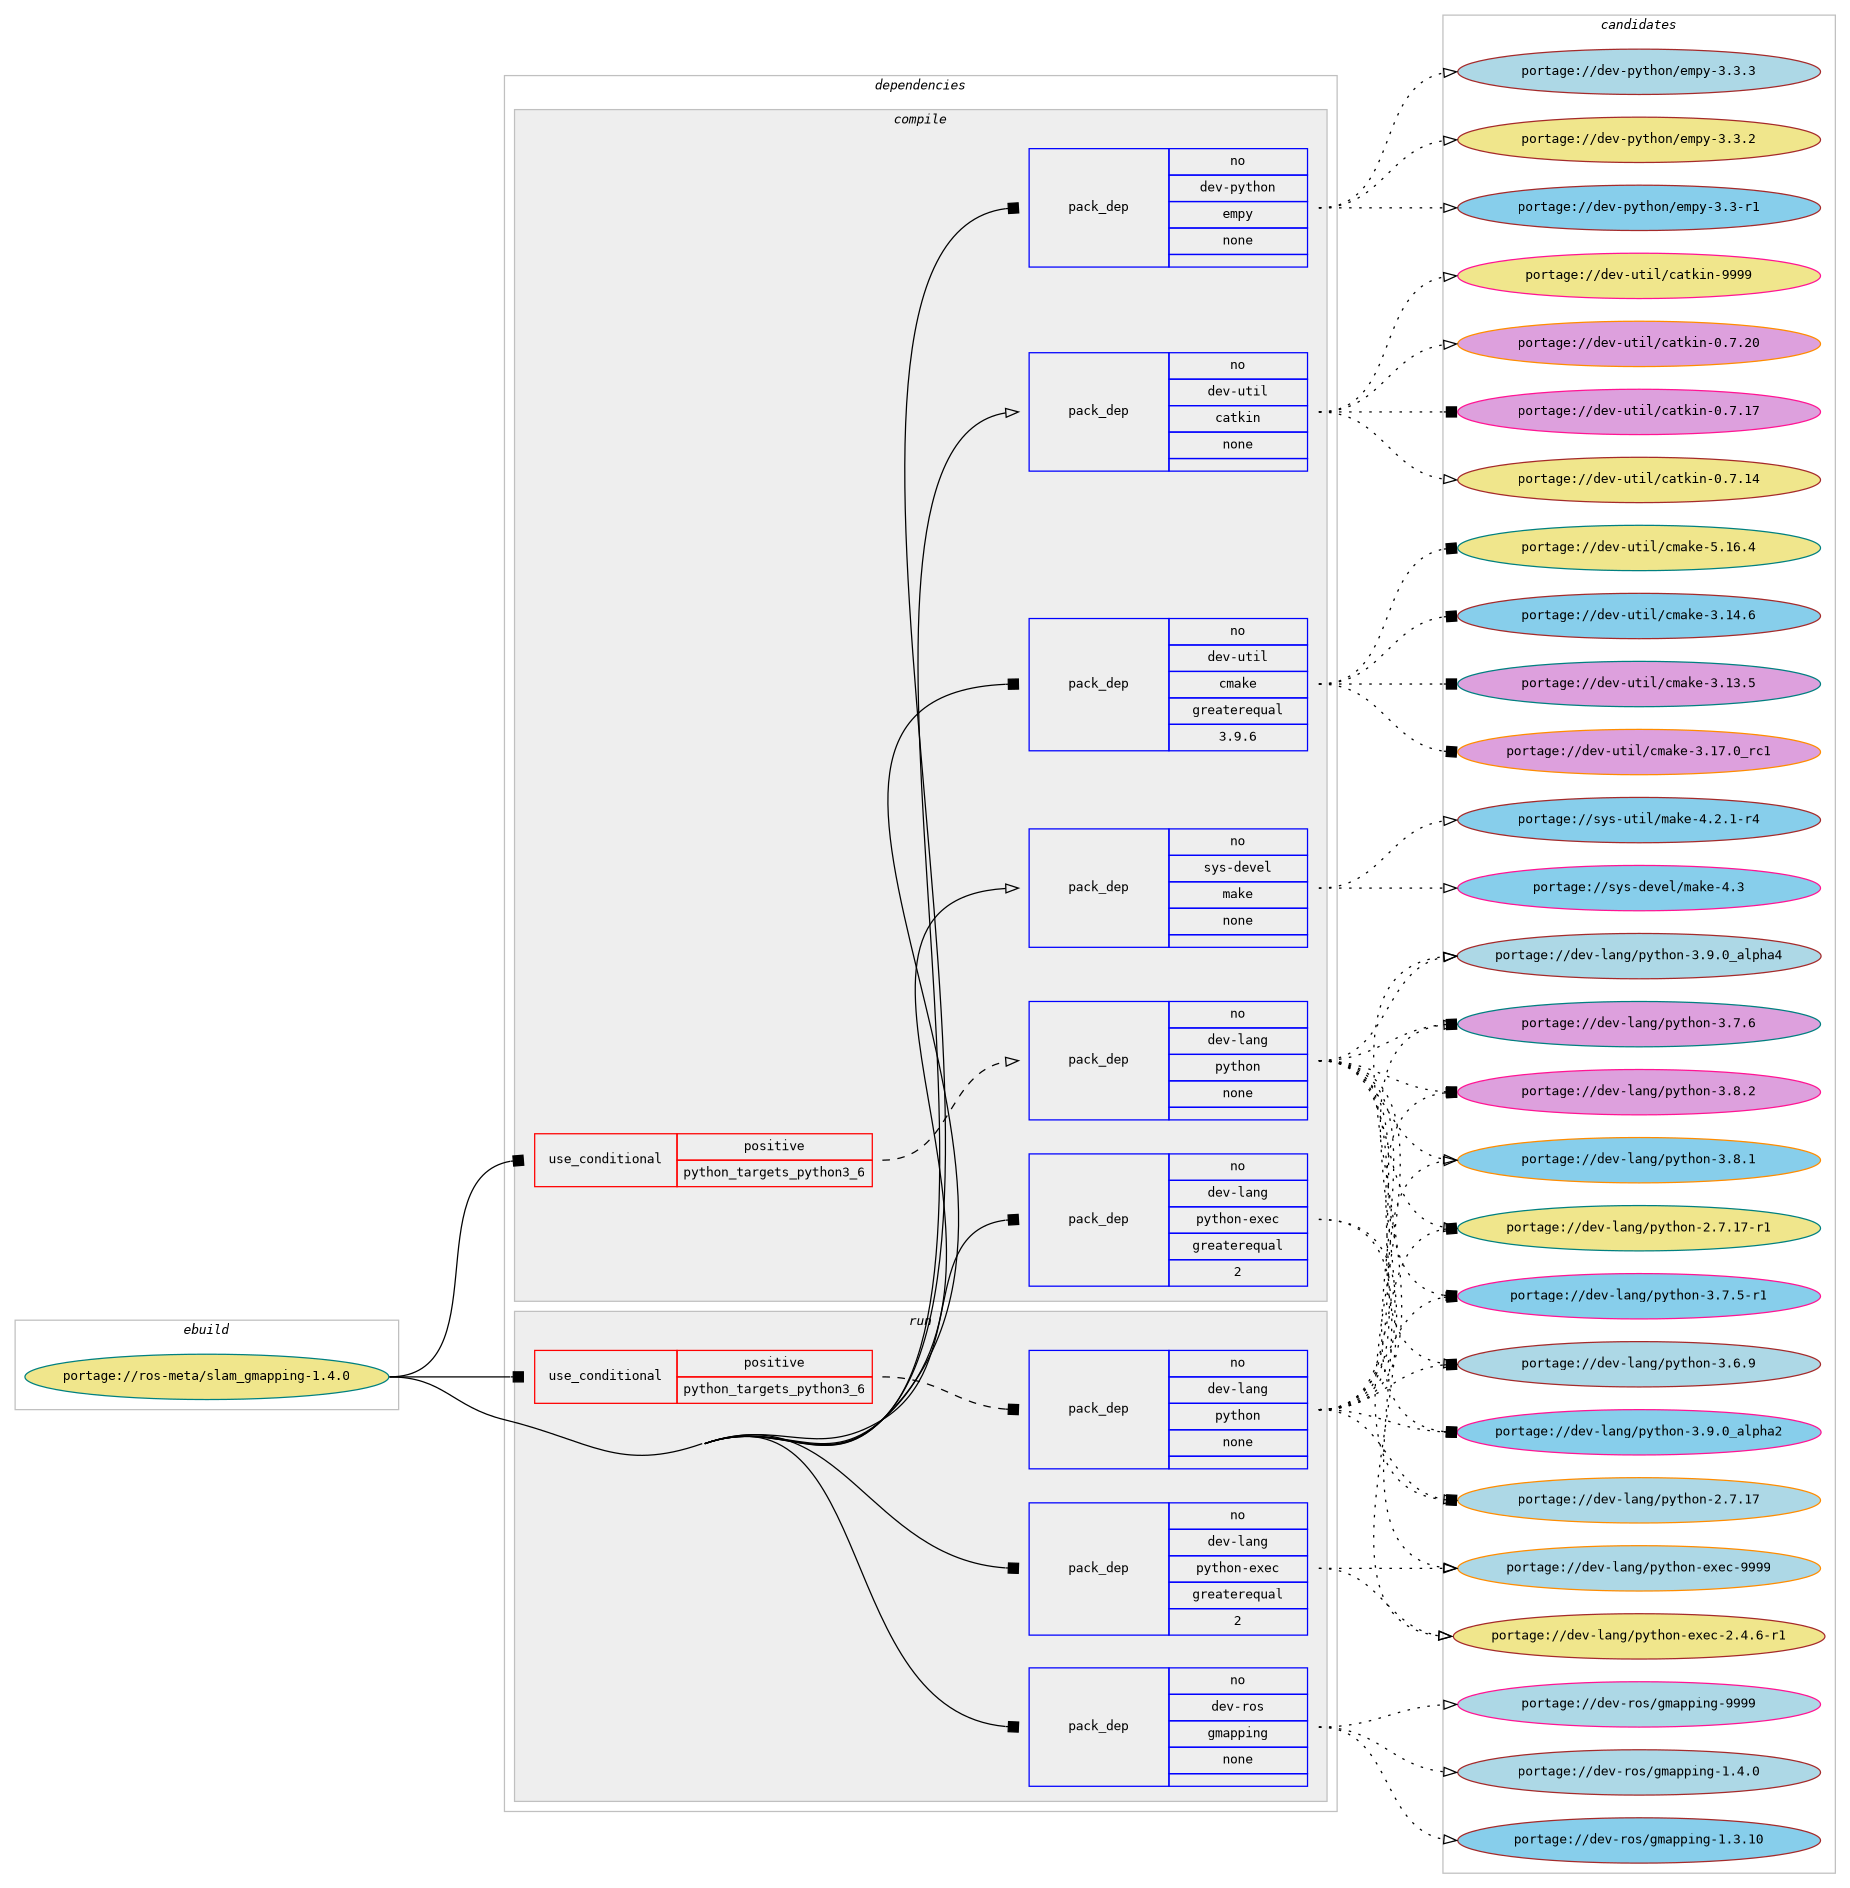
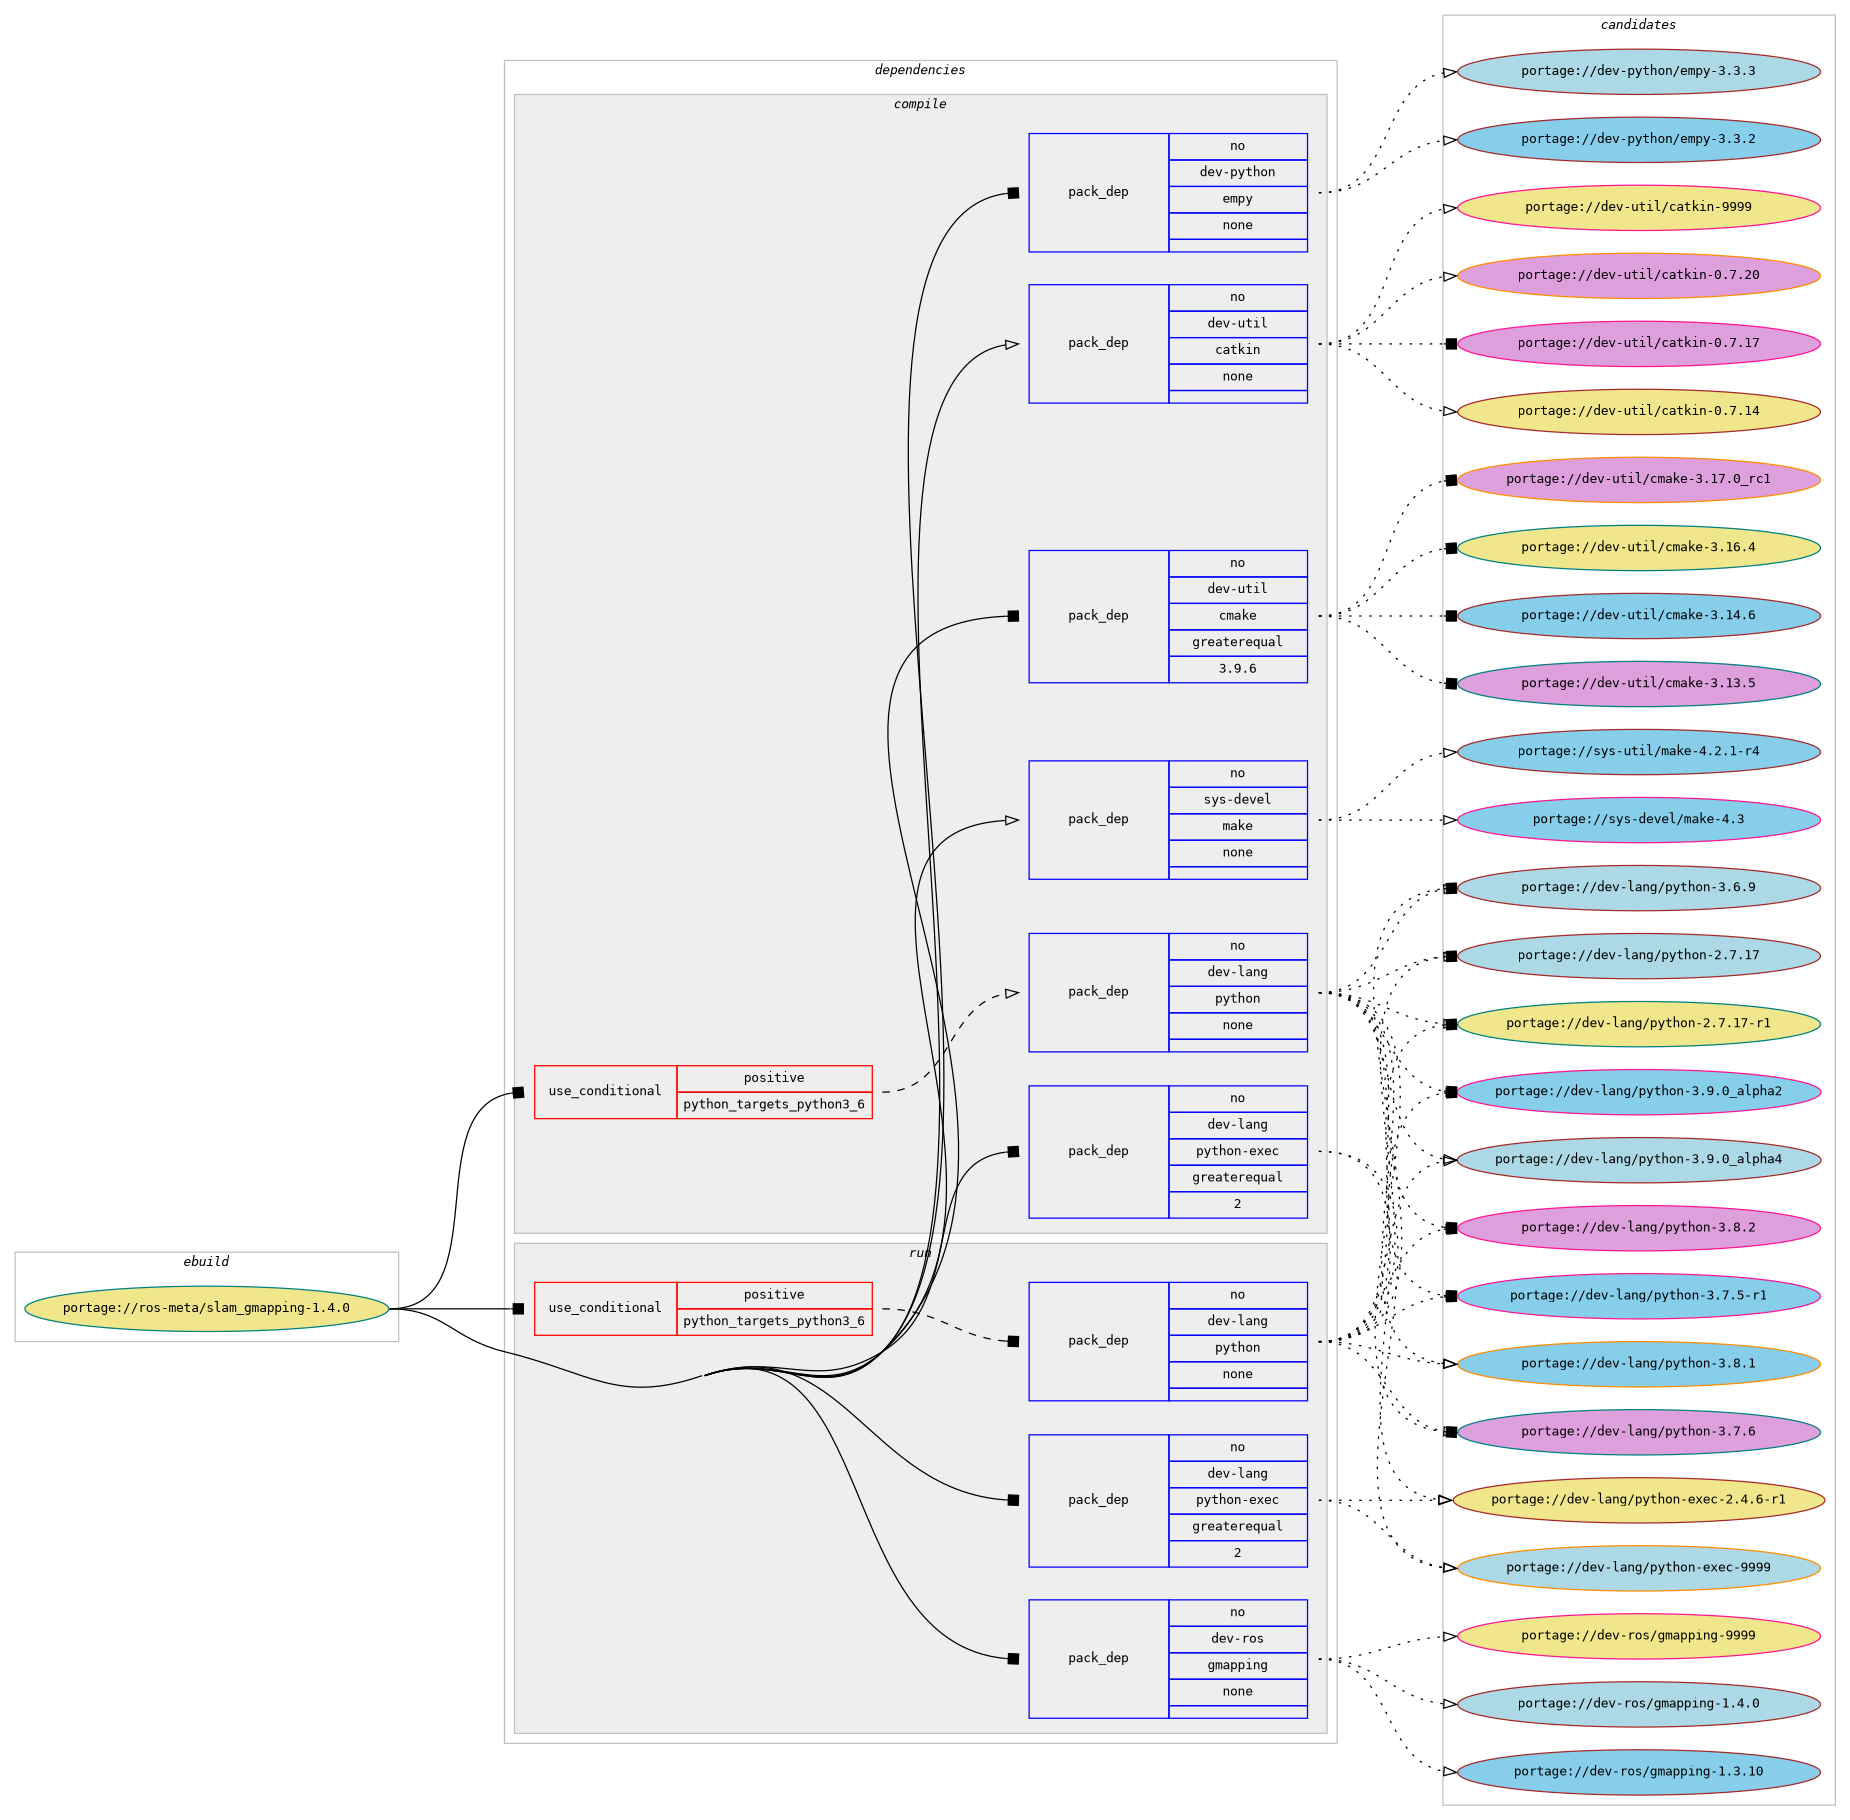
  digraph {
    compound=true
    concentrate=true
    fontname="DejaVu Sans Mono"
    fontsize=10
    newrank=true
    rankdir=LR
    ranksep=1.5
    node [color=brown fontname="DejaVu Sans Mono" fontsize=10 style=filled]
    edge [arrowhead=onormal fontname="DejaVu Sans Mono" headport=w style=dotted tailport=e weight=100]
    n1 [color=teal fillcolor=khaki label="portage://ros-meta/slam_gmapping-1.4.0" width=4]
    n2 [color=blue label=<<TABLE BORDER="0" CELLBORDER="1" CELLSPACING="0" CELLPADDING="4" WIDTH="220"><TR><TD ROWSPAN="6" CELLPADDING="30">pack_dep</TD></TR><TR><TD WIDTH="110">no</TD></TR><TR><TD>dev-lang</TD></TR><TR><TD>python</TD></TR><TR><TD>none</TD></TR><TR><TD></TD></TR></TABLE>> shape=none style=""]
    n3 [color=red label=<<TABLE BORDER="0" CELLBORDER="1" CELLSPACING="0" CELLPADDING="4"><TR><TD ROWSPAN="3" CELLPADDING="10">use_conditional</TD></TR><TR><TD>positive</TD></TR><TR><TD>python_targets_python3_6</TD></TR></TABLE>> shape=none style=""]
    n4 [color=blue label=<<TABLE BORDER="0" CELLBORDER="1" CELLSPACING="0" CELLPADDING="4" WIDTH="220"><TR><TD ROWSPAN="6" CELLPADDING="30">pack_dep</TD></TR><TR><TD WIDTH="110">no</TD></TR><TR><TD>dev-lang</TD></TR><TR><TD>python-exec</TD></TR><TR><TD>greaterequal</TD></TR><TR><TD>2</TD></TR></TABLE>> shape=none style=""]
    n5 [color=blue label=<<TABLE BORDER="0" CELLBORDER="1" CELLSPACING="0" CELLPADDING="4" WIDTH="220"><TR><TD ROWSPAN="6" CELLPADDING="30">pack_dep</TD></TR><TR><TD WIDTH="110">no</TD></TR><TR><TD>dev-python</TD></TR><TR><TD>empy</TD></TR><TR><TD>none</TD></TR><TR><TD></TD></TR></TABLE>> shape=none style=""]
    n6 [color=blue label=<<TABLE BORDER="0" CELLBORDER="1" CELLSPACING="0" CELLPADDING="4" WIDTH="220"><TR><TD ROWSPAN="6" CELLPADDING="30">pack_dep</TD></TR><TR><TD WIDTH="110">no</TD></TR><TR><TD>dev-util</TD></TR><TR><TD>catkin</TD></TR><TR><TD>none</TD></TR><TR><TD></TD></TR></TABLE>> shape=none style=""]
    n7 [color=blue label=<<TABLE BORDER="0" CELLBORDER="1" CELLSPACING="0" CELLPADDING="4" WIDTH="220"><TR><TD ROWSPAN="6" CELLPADDING="30">pack_dep</TD></TR><TR><TD WIDTH="110">no</TD></TR><TR><TD>dev-util</TD></TR><TR><TD>cmake</TD></TR><TR><TD>greaterequal</TD></TR><TR><TD>3.9.6</TD></TR></TABLE>> shape=none style=""]
    n8 [color=blue label=<<TABLE BORDER="0" CELLBORDER="1" CELLSPACING="0" CELLPADDING="4" WIDTH="220"><TR><TD ROWSPAN="6" CELLPADDING="30">pack_dep</TD></TR><TR><TD WIDTH="110">no</TD></TR><TR><TD>sys-devel</TD></TR><TR><TD>make</TD></TR><TR><TD>none</TD></TR><TR><TD></TD></TR></TABLE>> shape=none style=""]
    n9 [color=blue label=<<TABLE BORDER="0" CELLBORDER="1" CELLSPACING="0" CELLPADDING="4" WIDTH="220"><TR><TD ROWSPAN="6" CELLPADDING="30">pack_dep</TD></TR><TR><TD WIDTH="110">no</TD></TR><TR><TD>dev-lang</TD></TR><TR><TD>python</TD></TR><TR><TD>none</TD></TR><TR><TD></TD></TR></TABLE>> shape=none style=""]
    n10 [color=red label=<<TABLE BORDER="0" CELLBORDER="1" CELLSPACING="0" CELLPADDING="4"><TR><TD ROWSPAN="3" CELLPADDING="10">use_conditional</TD></TR><TR><TD>positive</TD></TR><TR><TD>python_targets_python3_6</TD></TR></TABLE>> shape=none style=""]
    n11 [color=blue label=<<TABLE BORDER="0" CELLBORDER="1" CELLSPACING="0" CELLPADDING="4" WIDTH="220"><TR><TD ROWSPAN="6" CELLPADDING="30">pack_dep</TD></TR><TR><TD WIDTH="110">no</TD></TR><TR><TD>dev-lang</TD></TR><TR><TD>python-exec</TD></TR><TR><TD>greaterequal</TD></TR><TR><TD>2</TD></TR></TABLE>> shape=none style=""]
    n12 [color=blue label=<<TABLE BORDER="0" CELLBORDER="1" CELLSPACING="0" CELLPADDING="4" WIDTH="220"><TR><TD ROWSPAN="6" CELLPADDING="30">pack_dep</TD></TR><TR><TD WIDTH="110">no</TD></TR><TR><TD>dev-ros</TD></TR><TR><TD>gmapping</TD></TR><TR><TD>none</TD></TR><TR><TD></TD></TR></TABLE>> shape=none style=""]
    n13 [fillcolor=lightblue label="portage://dev-lang/python-3.9.0_alpha4" width=4]
    n14 [color=deeppink fillcolor=skyblue label="portage://dev-lang/python-3.9.0_alpha2" width=4]
    n15 [color=deeppink fillcolor=plum label="portage://dev-lang/python-3.8.2" width=4]
    n16 [color=darkorange fillcolor=skyblue label="portage://dev-lang/python-3.8.1" width=4]
    n17 [color=teal fillcolor=plum label="portage://dev-lang/python-3.7.6" width=4]
    n18 [color=deeppink fillcolor=skyblue label="portage://dev-lang/python-3.7.5-r1" width=4]
    n19 [fillcolor=lightblue label="portage://dev-lang/python-3.6.9" width=4]
    n20 [color=teal fillcolor=khaki label="portage://dev-lang/python-2.7.17-r1" width=4]
-   n21 [color=darkorange fillcolor=lightblue label="portage://dev-lang/python-2.7.17" width=4]
+   n21 [fillcolor=lightblue label="portage://dev-lang/python-2.7.17" width=4]
    n22 [color=darkorange fillcolor=lightblue label="portage://dev-lang/python-exec-9999" width=4]
    n23 [fillcolor=khaki label="portage://dev-lang/python-exec-2.4.6-r1" width=4]
    n24 [fillcolor=lightblue label="portage://dev-python/empy-3.3.3" width=4]
-   n25 [fillcolor=khaki label="portage://dev-python/empy-3.3.2" width=4]
-   n26 [fillcolor=skyblue label="portage://dev-python/empy-3.3-r1" width=4]
+   n25 [fillcolor=skyblue label="portage://dev-python/empy-3.3.2" width=4]
    n27 [color=deeppink fillcolor=khaki label="portage://dev-util/catkin-9999" width=4]
    n28 [color=darkorange fillcolor=plum label="portage://dev-util/catkin-0.7.20" width=4]
    n29 [color=deeppink fillcolor=plum label="portage://dev-util/catkin-0.7.17" width=4]
    n30 [fillcolor=khaki label="portage://dev-util/catkin-0.7.14" width=4]
    n31 [color=darkorange fillcolor=plum label="portage://dev-util/cmake-3.17.0_rc1" width=4]
-   n32 [color=teal fillcolor=khaki label="portage://dev-util/cmake-5.16.4" width=4]
+   n32 [color=teal fillcolor=khaki label="portage://dev-util/cmake-3.16.4" width=4]
    n33 [fillcolor=skyblue label="portage://dev-util/cmake-3.14.6" width=4]
    n34 [color=teal fillcolor=plum label="portage://dev-util/cmake-3.13.5" width=4]
    n35 [color=deeppink fillcolor=skyblue label="portage://sys-devel/make-4.3" width=4]
    n36 [fillcolor=skyblue label="portage://sys-util/make-4.2.1-r4" width=4]
-   n37 [color=deeppink fillcolor=lightblue label="portage://dev-ros/gmapping-9999" width=4]
+   n37 [color=deeppink fillcolor=khaki label="portage://dev-ros/gmapping-9999" width=4]
    n38 [fillcolor=lightblue label="portage://dev-ros/gmapping-1.4.0" width=4]
    n39 [fillcolor=skyblue label="portage://dev-ros/gmapping-1.3.10" width=4]
    subgraph cluster_1 {
      color=gray
      label=<<i>ebuild</i>>
      rank=same
      n1
    }
    subgraph cluster_2 {
      color=gray
      label=<<i>dependencies</i>>
      subgraph cluster_3 {
        color=gray
        fillcolor="#eeeeee"
        label=<<i>compile</i>>
        style=filled
        subgraph sub_4 {
          color=gray
          fillcolor="#eeeeee"
          label=<<i>compile</i>>
          style=filled
          n3
          subgraph sub_5 {
            color=gray
            fillcolor="#eeeeee"
            label=<<i>compile</i>>
            style=filled
            n2
          }
        }
        subgraph sub_6 {
          color=gray
          fillcolor="#eeeeee"
          label=<<i>compile</i>>
          style=filled
          n4
        }
        subgraph sub_7 {
          color=gray
          fillcolor="#eeeeee"
          label=<<i>compile</i>>
          style=filled
          n5
        }
        subgraph sub_8 {
          color=gray
          fillcolor="#eeeeee"
          label=<<i>compile</i>>
          style=filled
          n6
        }
        subgraph sub_9 {
          color=gray
          fillcolor="#eeeeee"
          label=<<i>compile</i>>
          style=filled
          n7
        }
        subgraph sub_10 {
          color=gray
          fillcolor="#eeeeee"
          label=<<i>compile</i>>
          style=filled
          n8
        }
      }
      subgraph cluster_11 {
        color=gray
        fillcolor="#eeeeee"
        label=<<i>compile and run</i>>
        style=filled
      }
      subgraph cluster_12 {
        color=gray
        fillcolor="#eeeeee"
        label=<<i>run</i>>
        style=filled
        subgraph sub_13 {
          color=gray
          fillcolor="#eeeeee"
          label=<<i>run</i>>
          style=filled
          n10
          subgraph sub_14 {
            color=gray
            fillcolor="#eeeeee"
            label=<<i>run</i>>
            style=filled
            n9
          }
        }
        subgraph sub_15 {
          color=gray
          fillcolor="#eeeeee"
          label=<<i>run</i>>
          style=filled
          n11
        }
        subgraph sub_16 {
          color=gray
          fillcolor="#eeeeee"
          label=<<i>run</i>>
          style=filled
          n12
        }
      }
    }
    subgraph cluster_17 {
      color=gray
      label=<<i>candidates</i>>
      rank=same
      subgraph sub_18 {
        color=black
        label=<<i>candidates</i>>
        nodesep=1
        rank=same
        n13
        n14
        n15
        n16
        n17
        n18
        n19
        n20
        n21
      }
      subgraph sub_19 {
        color=black
        label=<<i>candidates</i>>
        nodesep=1
        rank=same
        n22
        n23
      }
      subgraph sub_20 {
        color=black
        label=<<i>candidates</i>>
        nodesep=1
        rank=same
        n24
        n25
-       n26
      }
      subgraph sub_21 {
        color=black
        label=<<i>candidates</i>>
        nodesep=1
        rank=same
        n27
        n28
        n29
        n30
      }
      subgraph sub_22 {
        color=black
        label=<<i>candidates</i>>
        nodesep=1
        rank=same
        n31
        n32
        n33
        n34
      }
      subgraph sub_23 {
        color=black
        label=<<i>candidates</i>>
        nodesep=1
        rank=same
        n35
        n36
      }
      subgraph sub_24 {
        color=black
        label=<<i>candidates</i>>
        nodesep=1
        rank=same
        n13
        n14
        n15
        n16
        n17
        n18
        n19
        n20
        n21
      }
      subgraph sub_25 {
        color=black
        label=<<i>candidates</i>>
        nodesep=1
        rank=same
        n22
        n23
      }
      subgraph sub_26 {
        color=black
        label=<<i>candidates</i>>
        nodesep=1
        rank=same
        n37
        n38
        n39
      }
    }
    n1 -> n3 [arrowhead=box style=solid weight=20]
    n1 -> n4 [arrowhead=box style=solid weight=20]
    n1 -> n5 [arrowhead=box style=solid weight=20]
    n1 -> n6 [style=solid weight=20]
    n1 -> n7 [arrowhead=box style=solid weight=20]
    n1 -> n8 [style=solid weight=20]
    n1 -> n10 [arrowhead=box style=solid weight=20]
    n1 -> n11 [arrowhead=box style=solid weight=20]
    n1 -> n12 [arrowhead=box style=solid weight=20]
    n2 -> n13
    n2 -> n14 [arrowhead=box]
    n2 -> n15 [arrowhead=box]
    n2 -> n16
    n2 -> n17 [arrowhead=box]
    n2 -> n18 [arrowhead=box]
    n2 -> n19
    n2 -> n20
    n2 -> n21 [arrowhead=box]
    n3 -> n2 [style=dashed weight=20]
    n4 -> n22
    n4 -> n23
    n5 -> n24
    n5 -> n25
-   n5 -> n26
    n6 -> n27
    n6 -> n28
    n6 -> n29 [arrowhead=box]
    n6 -> n30
    n7 -> n31 [arrowhead=box]
    n7 -> n32 [arrowhead=box]
    n7 -> n33 [arrowhead=box]
    n7 -> n34 [arrowhead=box]
    n8 -> n35
    n8 -> n36
    n9 -> n13
    n9 -> n14 [arrowhead=box]
    n9 -> n15 [arrowhead=box]
    n9 -> n16
    n9 -> n17
    n9 -> n18 [arrowhead=box]
    n9 -> n19 [arrowhead=box]
    n9 -> n20 [arrowhead=box]
    n9 -> n21
    n10 -> n9 [arrowhead=box style=dashed weight=20]
    n11 -> n22
    n11 -> n23
    n12 -> n37
    n12 -> n38
    n12 -> n39
  }
